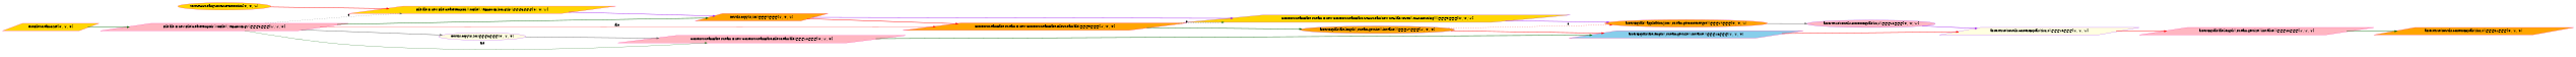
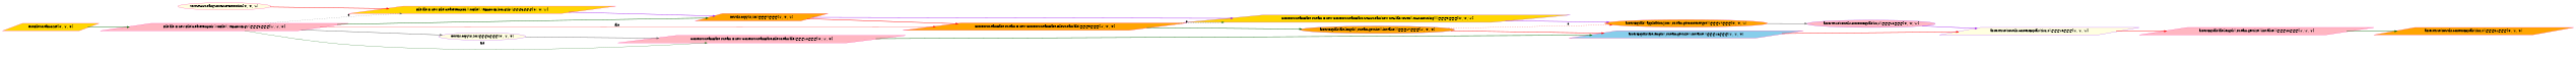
  digraph {
    rankdir=LR
    node [color=deeppink fillcolor=orange shape=parallelogram style=filled]
    edge [color=red style=bold]
    n1 [label="IOUtils.copy(is,zos)@@@7@@@['1', '0', '1']"]
    n2 [label="ContentStreamBase stream = new ContentStreamBase.FileStream(file)@@@9@@@['1', '0', '0']"]
    n3 [color=purple fillcolor=gold label="ContentStreamBase stream = new ContentStreamBase.URLStream(new URL(file.toURI().toASCIIString()))@@@9@@@['0', '0', '1']"]
    n4 [color=purple label="assertEquals(file.length(),stream.getSize().intValue())@@@17@@@['1', '0', '0']" shape=ellipse]
    n5 [label="assertEquals(\"application/json\",stream.getContentType())@@@17@@@['0', '0', '1']" shape=ellipse]
    n6 [fillcolor=skyblue label="assertEquals(file.length(),stream.getSize().intValue())@@@18@@@['1', '1', '0']"]
    n7 [color=purple fillcolor=lightyellow label="assertTrue(IOUtils.contentEquals(zis2,s))@@@19@@@['1', '1', '1']"]
    n8 [fillcolor=lightpink label="assertEquals(file.length(),stream.getSize().intValue())@@@20@@@['1', '1', '1']"]
    n9 [label="assertTrue(IOUtils.contentEquals(zis2,s))@@@21@@@['0', '1', '0']"]
    n10 [fillcolor=lightpink label="ContentStreamBase stream = new ContentStreamBase.FileStream(file)@@@10@@@['0', '1', '0']"]
    n11 [fillcolor=gold label="testFileStreamGZIP['0', '1', '0']"]
    n12 [fillcolor=lightpink label="File file = new File(createTempDir().toFile(),\"README.gz\")@@@3@@@['1', '1', '0']"]
    n13 [fillcolor=gold label="File file = new File(createTempDir().toFile(),\"README.json.gzip\")@@@3@@@['0', '0', '1']"]
    n14 [color=purple fillcolor=lightyellow label="IOUtils.copy(is,zos)@@@8@@@['0', '1', '0']" shape=ellipse]
    n15 [color=purple fillcolor=lightpink label="assertTrue(IOUtils.contentEquals(isr,r))@@@18@@@['0', '0', '1']" shape=ellipse]
-   n16 [fillcolor=gold label="testURLStreamJSONGZIPExtention['0', '0', '1']" shape=ellipse]
+   n16 [fillcolor=lightyellow label="testURLStreamJSONGZIPExtention['0', '0', '1']" shape=ellipse]
    n1 -> n2
    n1 -> n3 [color=purple]
    n2 -> n3 [color=darkgreen label=0 style=dashed]
    n2 -> n4 [color=darkgreen]
    n3 -> n5 [color=purple]
    n4 -> n5 [label=0 style=dashed]
    n4 -> n6
    n5 -> n15 [color=gray40]
    n6 -> n7
    n7 -> n8
    n8 -> n9 [color=darkgreen]
    n10 -> n6 [color=darkgreen]
    n11 -> n12 [color=darkgreen]
    n12 -> n1 [color=darkgreen]
    n12 -> n2 [label=file style=solid]
    n12 -> n10 [color=darkgreen label=file style=solid]
    n12 -> n13 [color=gray40 label=0 style=dashed]
    n12 -> n14 [color=gray40]
    n13 -> n1 [color=purple]
    n14 -> n10 [color=gray40]
    n15 -> n7 [color=purple]
    n16 -> n13
  }
